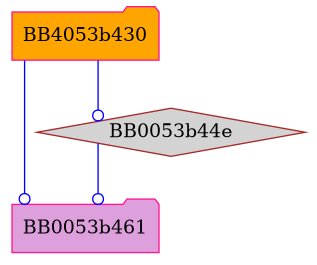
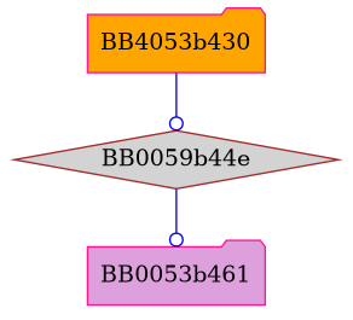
  digraph {
    splines=ortho
    node [color=deeppink shape=folder style=filled]
    edge [arrowhead=odot color=blue]
    n1 [fillcolor=orange label=BB4053b430]
    BB0053b461 [fillcolor=plum]
-   BB0053b44e [color=brown fillcolor=lightgrey shape=diamond]
-   n1 -> BB0053b461
+   BB0053b44e [color=brown fillcolor=lightgrey shape=diamond label=BB0059b44e]
    n1 -> BB0053b44e
    BB0053b44e -> BB0053b461
  }
